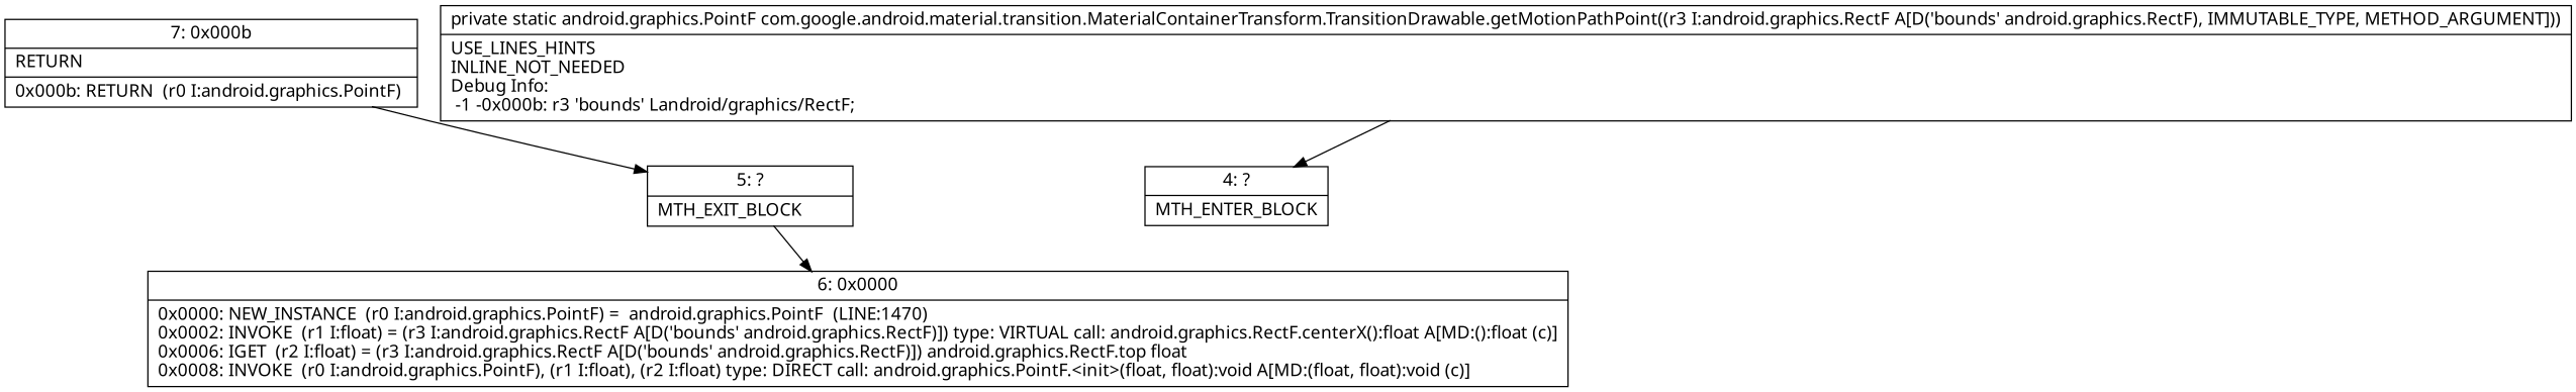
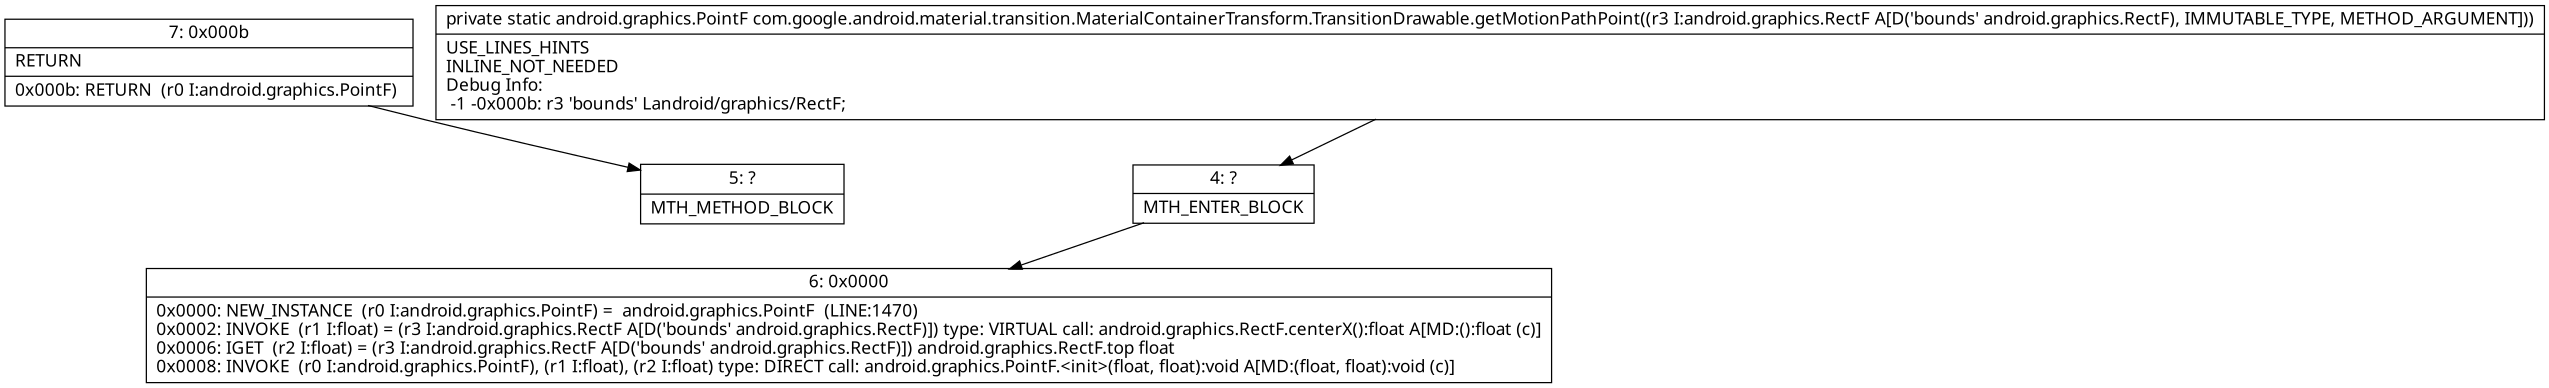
  digraph {
    fontname="Noto Sans"
    node [fontname="Noto Sans" shape=record]
    edge [fontname="Noto Sans"]
    n1 [label="{4\:\ ?|MTH_ENTER_BLOCK\l}"]
    n2 [label="{6\:\ 0x0000|0x0000: NEW_INSTANCE  (r0 I:android.graphics.PointF) =  android.graphics.PointF  (LINE:1470)\l0x0002: INVOKE  (r1 I:float) = (r3 I:android.graphics.RectF A[D('bounds' android.graphics.RectF)]) type: VIRTUAL call: android.graphics.RectF.centerX():float A[MD:():float (c)]\l0x0006: IGET  (r2 I:float) = (r3 I:android.graphics.RectF A[D('bounds' android.graphics.RectF)]) android.graphics.RectF.top float \l0x0008: INVOKE  (r0 I:android.graphics.PointF), (r1 I:float), (r2 I:float) type: DIRECT call: android.graphics.PointF.\<init\>(float, float):void A[MD:(float, float):void (c)]\l}"]
    n3 [label="{7\:\ 0x000b|RETURN\l|0x000b: RETURN  (r0 I:android.graphics.PointF) \l}"]
-   n4 [label="{5\:\ ?|MTH_EXIT_BLOCK\l}"]
+   n4 [label="{5\:\ ?|MTH_METHOD_BLOCK\l}"]
    n5 [label="{private static android.graphics.PointF com.google.android.material.transition.MaterialContainerTransform.TransitionDrawable.getMotionPathPoint((r3 I:android.graphics.RectF A[D('bounds' android.graphics.RectF), IMMUTABLE_TYPE, METHOD_ARGUMENT]))  | USE_LINES_HINTS\lINLINE_NOT_NEEDED\lDebug Info:\l  \-1 \-0x000b: r3 'bounds' Landroid\/graphics\/RectF;\l}"]
-   n4 -> n2
+   n1 -> n2
    n3 -> n4
    n5 -> n1
  }
